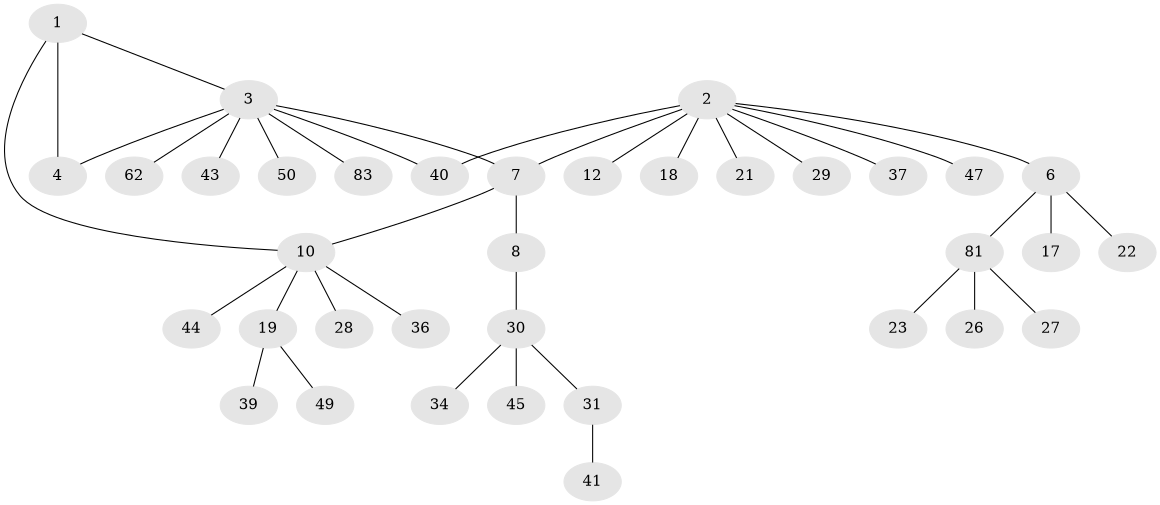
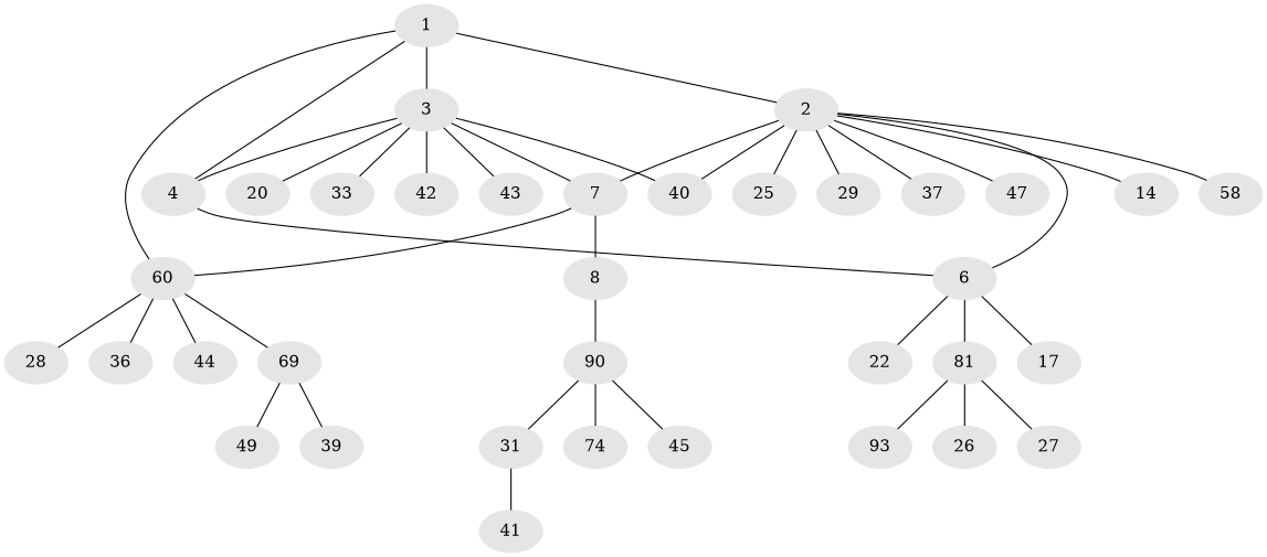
  graph {
    node [color=gray90 style=filled]
    1 [super="+9"]
    2 [super="+5"]
    3 [super="+25"]
    4
-   10 [super="+15"]
+   10 [super="+15" label=60]
    6 [super="+14"]
    7
-   12
-   18 [super="+32"]
-   21
+   12 [label=14]
+   18 [super="+32" label=58]
+   21 [label=25]
    29
    37
    40
    47
-   20 [label=50]
-   33 [label=83]
-   42 [label=62]
+   20
+   33
+   42
    43
-   19 [super="+35"]
+   19 [super="+35" label=69]
    28
    36
    44
    n23 [label=81 super="+13"]
    17
    22
    8 [super="+16"]
-   23 [super="+24"]
+   23 [super="+24" label=93]
    26
    27
-   30 [super="+48"]
+   30 [super="+48" label=90]
    31 [super="+38"]
-   34
+   34 [label=74]
    45
    39
    49
    41 [super="+46"]
+   1 -- 2 [weight=2]
    1 -- 3
    1 -- 4
    1 -- 10
    2 -- 6
    2 -- 7 [weight=2]
    2 -- 12
    2 -- 18
    2 -- 21
    2 -- 29
    2 -- 37
    2 -- 40
    2 -- 47
    3 -- 4
    3 -- 7
    3 -- 40
    3 -- 20
    3 -- 33
    3 -- 42
    3 -- 43
+   4 -- 6
    10 -- 19
    10 -- 28
    10 -- 36
    10 -- 44
    6 -- n23
    6 -- 17
    6 -- 22
    7 -- 10
    7 -- 8
    19 -- 39
    19 -- 49
    n23 -- 23
    n23 -- 26
    n23 -- 27
    8 -- 30
    30 -- 31
    30 -- 34
    30 -- 45
    31 -- 41
  }
